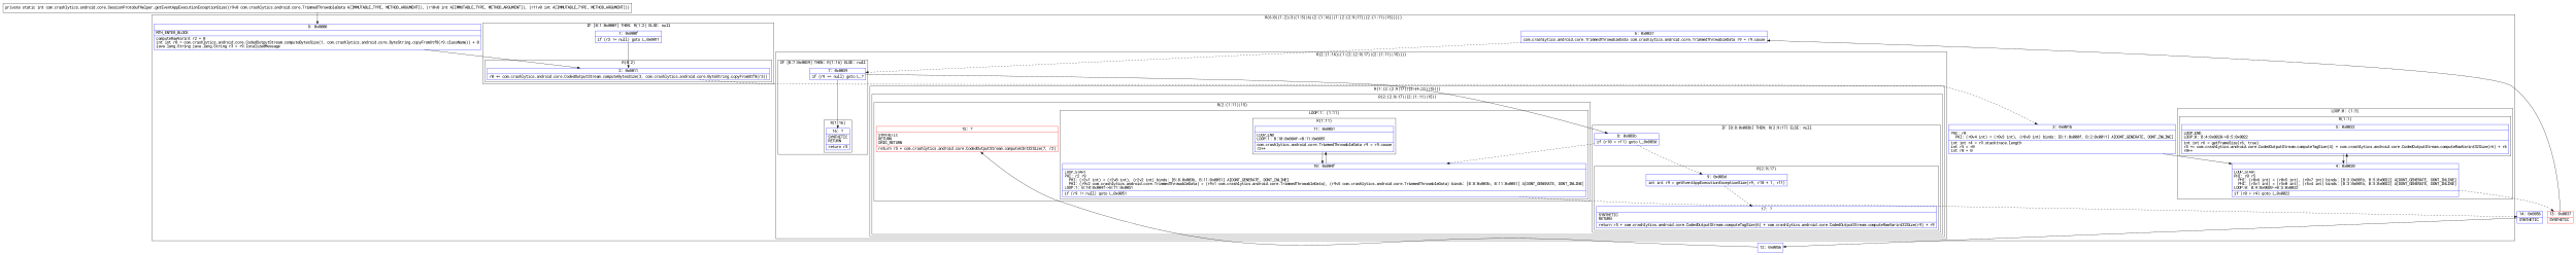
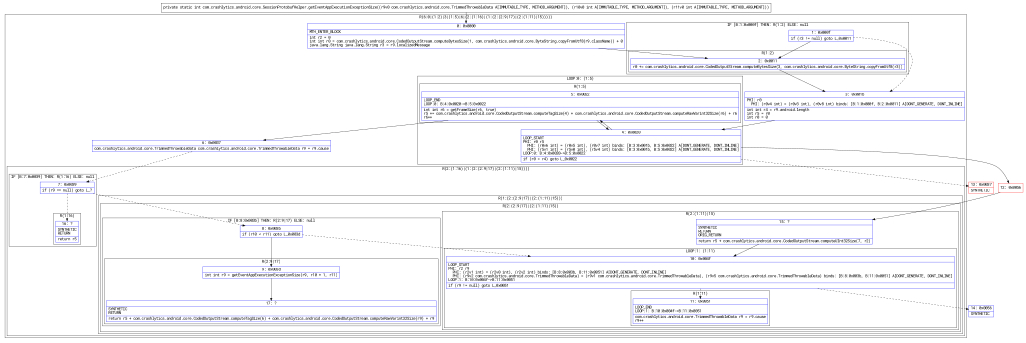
  digraph {
    fontname="Roboto Mono"
    node [color=blue fontname="Roboto Mono" shape=record]
    edge [fontname="Roboto Mono"]
    n1 [label="{2\:\ 0x0011|r0 += com.crashlytics.android.core.CodedOutputStream.computeBytesSize(3, com.crashlytics.android.core.ByteString.copyFromUtf8(r3))\l}"]
    n2 [label="{1\:\ 0x000f|if (r3 != null) goto L_0x0011\l}"]
-   n3 [label="{5\:\ 0x0022|LOOP_END\lLOOP:0: B:4:0x0020\-\>B:5:0x0022\l|int int r6 = getFrameSize(r6, true)\lr5 += com.crashlytics.android.core.CodedOutputStream.computeTagSize(4) + com.crashlytics.android.core.CodedOutputStream.computeRawVarint32Size(r6) + r6\lr0++\l}"]
+   n3 [label="{5\:\ 0x0022|LOOP_END\lLOOP:0: B:4:0x0020\-\>B:5:0x0022\l|int int r6 = getFrameSize(r6, true)\lr5 += com.crashlytics.android.core.CodedOutputStream.computeTagSize(4) + com.crashlytics.android.core.CodedOutputStream.computeRawVarint32Size(r6) + r6\lr6++\l}"]
    n4 [label="{4\:\ 0x0020|LOOP_START\lPHI: r0 r5 \l  PHI: (r0v6 int) = (r0v5 int), (r0v7 int) binds: [B:3:0x001b, B:5:0x0022] A[DONT_GENERATE, DONT_INLINE]\l  PHI: (r5v1 int) = (r5v0 int), (r5v4 int) binds: [B:3:0x001b, B:5:0x0022] A[DONT_GENERATE, DONT_INLINE]\lLOOP:0: B:4:0x0020\-\>B:5:0x0022\l|if (r0 \< r4) goto L_0x0022\l}"]
    n5 [label="{16\:\ ?|SYNTHETIC\lRETURN\l|return r5\l}"]
    n6 [label="{7\:\ 0x0039|if (r9 == null) goto L_?\l}"]
    n7 [label="{9\:\ 0x003d|int int r9 = getEventAppExecutionExceptionSize(r9, r10 + 1, r11)\l}"]
    n8 [label="{17\:\ ?|SYNTHETIC\lRETURN\l|return r5 + com.crashlytics.android.core.CodedOutputStream.computeTagSize(6) + com.crashlytics.android.core.CodedOutputStream.computeRawVarint32Size(r9) + r9\l}"]
    n9 [label="{8\:\ 0x003b|if (r10 \< r11) goto L_0x003d\l}"]
-   n10 [label="{11\:\ 0x0051|LOOP_END\lLOOP:1: B:10:0x004f\-\>B:11:0x0051\l|com.crashlytics.android.core.TrimmedThrowableData r9 = r9.cause\lr2++\l}"]
+   n10 [label="{11\:\ 0x0051|LOOP_END\lLOOP:1: B:10:0x004f\-\>B:11:0x0051\l|com.crashlytics.android.core.TrimmedThrowableData r9 = r9.cause\lr9++\l}"]
    n11 [label="{10\:\ 0x004f|LOOP_START\lPHI: r2 r9 \l  PHI: (r2v1 int) = (r2v0 int), (r2v2 int) binds: [B:8:0x003b, B:11:0x0051] A[DONT_GENERATE, DONT_INLINE]\l  PHI: (r9v2 com.crashlytics.android.core.TrimmedThrowableData) = (r9v1 com.crashlytics.android.core.TrimmedThrowableData), (r9v5 com.crashlytics.android.core.TrimmedThrowableData) binds: [B:8:0x003b, B:11:0x0051] A[DONT_GENERATE, DONT_INLINE]\lLOOP:1: B:10:0x004f\-\>B:11:0x0051\l|if (r9 != null) goto L_0x0051\l}"]
-   n12 [color=red label="{15\:\ ?|SYNTHETIC\lRETURN\lORIG_RETURN\l|return r5 + com.crashlytics.android.core.CodedOutputStream.computeUInt32Size(7, r2)\l}"]
-   n13 [label="{0\:\ 0x0000|MTH_ENTER_BLOCK\l|computeRawVarint r2 = 0\lint int r0 = com.crashlytics.android.core.CodedOutputStream.computeBytesSize(1, com.crashlytics.android.core.ByteString.copyFromUtf8(r9.className)) + 0\ljava.lang.String java.lang.String r3 = r9.localizedMessage\l}"]
-   n14 [label="{3\:\ 0x001b|PHI: r0 \l  PHI: (r0v4 int) = (r0v3 int), (r0v8 int) binds: [B:1:0x000f, B:2:0x0011] A[DONT_GENERATE, DONT_INLINE]\l|int int r4 = r9.stacktrace.length\lint r5 = r0\lint r0 = 0\l}"]
+   n12 [label="{15\:\ ?|SYNTHETIC\lRETURN\lORIG_RETURN\l|return r5 + com.crashlytics.android.core.CodedOutputStream.computeUInt32Size(7, r2)\l}"]
+   n13 [label="{0\:\ 0x0000|MTH_ENTER_BLOCK\l|int r2 = 0\lint int r0 = com.crashlytics.android.core.CodedOutputStream.computeBytesSize(1, com.crashlytics.android.core.ByteString.copyFromUtf8(r9.className)) + 0\ljava.lang.String java.lang.String r3 = r9.localizedMessage\l}"]
+   n14 [label="{3\:\ 0x001b|PHI: r0 \l  PHI: (r0v4 int) = (r0v3 int), (r0v8 int) binds: [B:1:0x000f, B:2:0x0011] A[DONT_GENERATE, DONT_INLINE]\l|int int r4 = r9.android.length\lint r5 = r0\lint r0 = 0\l}"]
    n15 [label="{6\:\ 0x0037|com.crashlytics.android.core.TrimmedThrowableData com.crashlytics.android.core.TrimmedThrowableData r9 = r9.cause\l}"]
    n16 [color=red label="{13\:\ 0x0037|SYNTHETIC\l}"]
    n17 [label="{14\:\ 0x0056|SYNTHETIC\l}"]
-   n18 [label="{12\:\ 0x0056}"]
+   n18 [color=red label="{12\:\ 0x0056}"]
    n19 [label="{private static int com.crashlytics.android.core.SessionProtobufHelper.getEventAppExecutionExceptionSize((r9v0 com.crashlytics.android.core.TrimmedThrowableData A[IMMUTABLE_TYPE, METHOD_ARGUMENT]), (r10v0 int A[IMMUTABLE_TYPE, METHOD_ARGUMENT]), (r11v0 int A[IMMUTABLE_TYPE, METHOD_ARGUMENT])) }" color=""]
    subgraph cluster_1 {
      label="R(6:0|(1:2)|3|(1:5)|6|(2:(1:16)|(1:(2:(2:9|17)|(2:(1:11)|15)))))"
      n13
      n14
      n15
      subgraph cluster_2 {
        label="IF [B:1:0x000f] THEN: R(1:2) ELSE: null"
        n2
        subgraph cluster_3 {
-         label="R(8:2)"
+         label="R(1:2)"
          n1
        }
      }
      subgraph cluster_4 {
        label="LOOP:0: (1:5)"
        n4
        subgraph cluster_5 {
-         label="R(1:1)"
+         label="R(1:5)"
          n3
        }
      }
      subgraph cluster_6 {
        label="R(2:(1:16)|(1:(2:(2:9|17)|(2:(1:11)|15))))"
        subgraph cluster_7 {
          label="IF [B:7:0x0039] THEN: R(1:16) ELSE: null"
          n6
          subgraph cluster_8 {
            label="R(1:16)"
            n5
          }
        }
        subgraph cluster_9 {
          label="R(1:(2:(2:9|17)|(2:(1:11)|15)))"
          subgraph cluster_10 {
            label="R(2:(2:9|17)|(2:(1:11)|15))"
            subgraph cluster_11 {
              label="IF [B:8:0x003b] THEN: R(2:9|17) ELSE: null"
              n9
              subgraph cluster_12 {
                label="R(2:9|17)"
                n7
                n8
              }
            }
            subgraph cluster_13 {
              label="R(2:(1:11)|15)"
              n12
              subgraph cluster_14 {
                label="LOOP:1: (1:11)"
                n11
                subgraph cluster_15 {
                  label="R(1:11)"
                  n10
                }
              }
            }
          }
        }
      }
    }
-   n1 -> n14 [style=dashed]
+   n1 -> n14
    n2 -> n1
+   n2 -> n14 [style=dashed]
    n3 -> n4
    n4 -> n3
    n4 -> n16 [style=dashed]
-   n6 -> n5
-   n6 -> n9 [style=solid]
-   n7 -> n8 [style=dashed]
-   n9 -> n7 [style=dashed]
+   n6 -> n5 [style=dashed]
+   n6 -> n9 [style=dashed]
+   n7 -> n8
+   n9 -> n7
    n9 -> n11 [style=dashed]
-   n10 -> n11
-   n11 -> n10
+   n12 -> n11
+   n11 -> n10 [style=dashed]
    n11 -> n17 [style=dashed]
    n13 -> n1
    n14 -> n4
    n15 -> n6 [style=dashed]
-   n16 -> n15
-   n17 -> n18
+   n3 -> n15
+   n4 -> n18
    n18 -> n12
    n19 -> n13
  }
